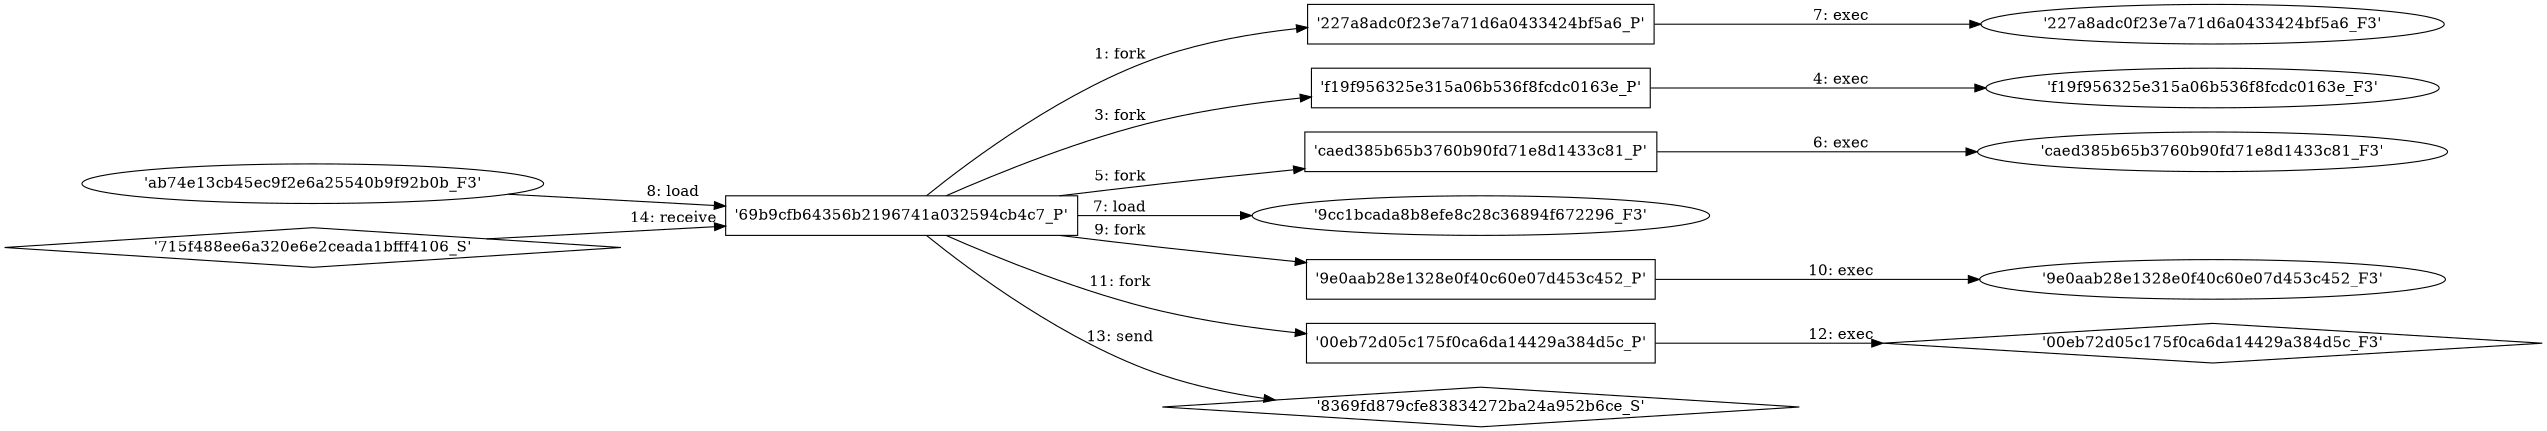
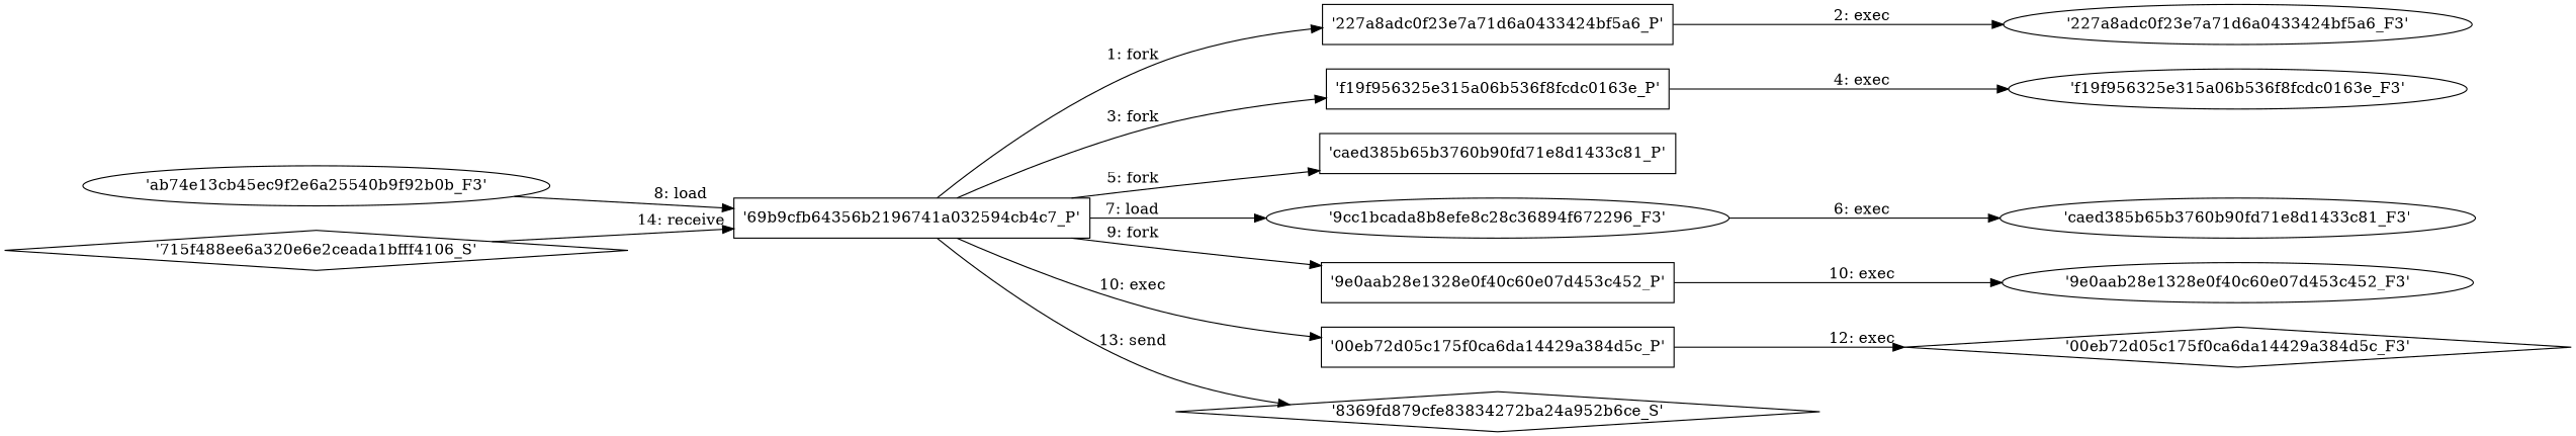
  digraph {
    engine=neato
    fixedsize=false
    fontsize=10
    nodesep=0.3
    rankdir=LR
    ranksep=0
    splines=true
    node [node_type=Process shape=box]
    "'69b9cfb64356b2196741a032594cb4c7_P'"
    "'227a8adc0f23e7a71d6a0433424bf5a6_P'"
    "'f19f956325e315a06b536f8fcdc0163e_P'"
    "'caed385b65b3760b90fd71e8d1433c81_P'"
    "'9cc1bcada8b8efe8c28c36894f672296_F3'" [node_type=file shape=ellipse]
    "'9e0aab28e1328e0f40c60e07d453c452_P'"
    "'00eb72d05c175f0ca6da14429a384d5c_P'"
    "'8369fd879cfe83834272ba24a952b6ce_S'" [node_type=Socket shape=diamond]
    "'227a8adc0f23e7a71d6a0433424bf5a6_F3'" [node_type=File shape=ellipse]
    "'f19f956325e315a06b536f8fcdc0163e_F3'" [node_type=File shape=ellipse]
    "'caed385b65b3760b90fd71e8d1433c81_F3'" [node_type=File shape=ellipse]
    "'ab74e13cb45ec9f2e6a25540b9f92b0b_F3'" [node_type=file shape=ellipse]
    "'9e0aab28e1328e0f40c60e07d453c452_F3'" [node_type=File shape=ellipse]
    "'00eb72d05c175f0ca6da14429a384d5c_F3'" [node_type=File shape=diamond]
    "'715f488ee6a320e6e2ceada1bfff4106_S'" [node_type=Socket shape=diamond]
    "'69b9cfb64356b2196741a032594cb4c7_P'" -> "'227a8adc0f23e7a71d6a0433424bf5a6_P'" [label="1: fork"]
    "'69b9cfb64356b2196741a032594cb4c7_P'" -> "'f19f956325e315a06b536f8fcdc0163e_P'" [label="3: fork"]
    "'69b9cfb64356b2196741a032594cb4c7_P'" -> "'caed385b65b3760b90fd71e8d1433c81_P'" [label="5: fork"]
    "'69b9cfb64356b2196741a032594cb4c7_P'" -> "'9cc1bcada8b8efe8c28c36894f672296_F3'" [label="7: load"]
    "'69b9cfb64356b2196741a032594cb4c7_P'" -> "'9e0aab28e1328e0f40c60e07d453c452_P'" [label="9: fork"]
-   "'69b9cfb64356b2196741a032594cb4c7_P'" -> "'00eb72d05c175f0ca6da14429a384d5c_P'" [label="11: fork"]
+   "'69b9cfb64356b2196741a032594cb4c7_P'" -> "'00eb72d05c175f0ca6da14429a384d5c_P'" [label="10: exec"]
    "'69b9cfb64356b2196741a032594cb4c7_P'" -> "'8369fd879cfe83834272ba24a952b6ce_S'" [label="13: send"]
-   "'227a8adc0f23e7a71d6a0433424bf5a6_P'" -> "'227a8adc0f23e7a71d6a0433424bf5a6_F3'" [label="7: exec"]
+   "'227a8adc0f23e7a71d6a0433424bf5a6_P'" -> "'227a8adc0f23e7a71d6a0433424bf5a6_F3'" [label="2: exec"]
    "'f19f956325e315a06b536f8fcdc0163e_P'" -> "'f19f956325e315a06b536f8fcdc0163e_F3'" [label="4: exec"]
-   "'caed385b65b3760b90fd71e8d1433c81_P'" -> "'caed385b65b3760b90fd71e8d1433c81_F3'" [label="6: exec"]
+   "'9cc1bcada8b8efe8c28c36894f672296_F3'" -> "'caed385b65b3760b90fd71e8d1433c81_F3'" [label="6: exec"]
    "'9e0aab28e1328e0f40c60e07d453c452_P'" -> "'9e0aab28e1328e0f40c60e07d453c452_F3'" [label="10: exec"]
    "'00eb72d05c175f0ca6da14429a384d5c_P'" -> "'00eb72d05c175f0ca6da14429a384d5c_F3'" [label="12: exec"]
    "'ab74e13cb45ec9f2e6a25540b9f92b0b_F3'" -> "'69b9cfb64356b2196741a032594cb4c7_P'" [label="8: load"]
    "'715f488ee6a320e6e2ceada1bfff4106_S'" -> "'69b9cfb64356b2196741a032594cb4c7_P'" [label="14: receive"]
  }
